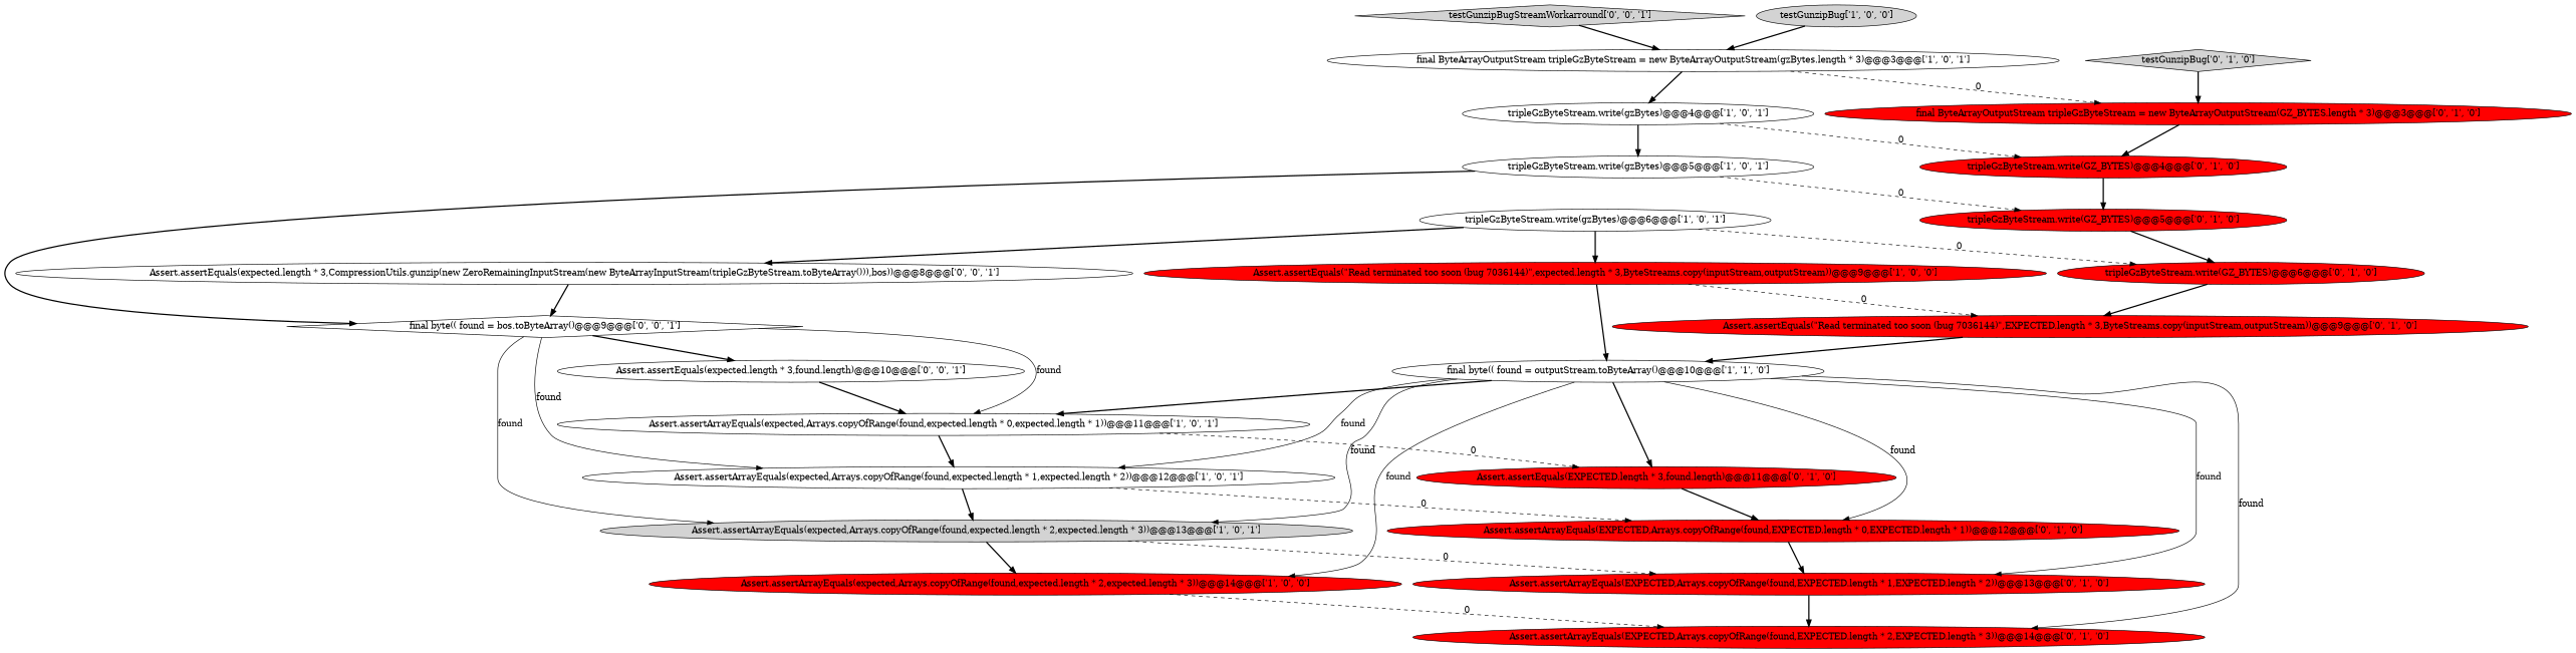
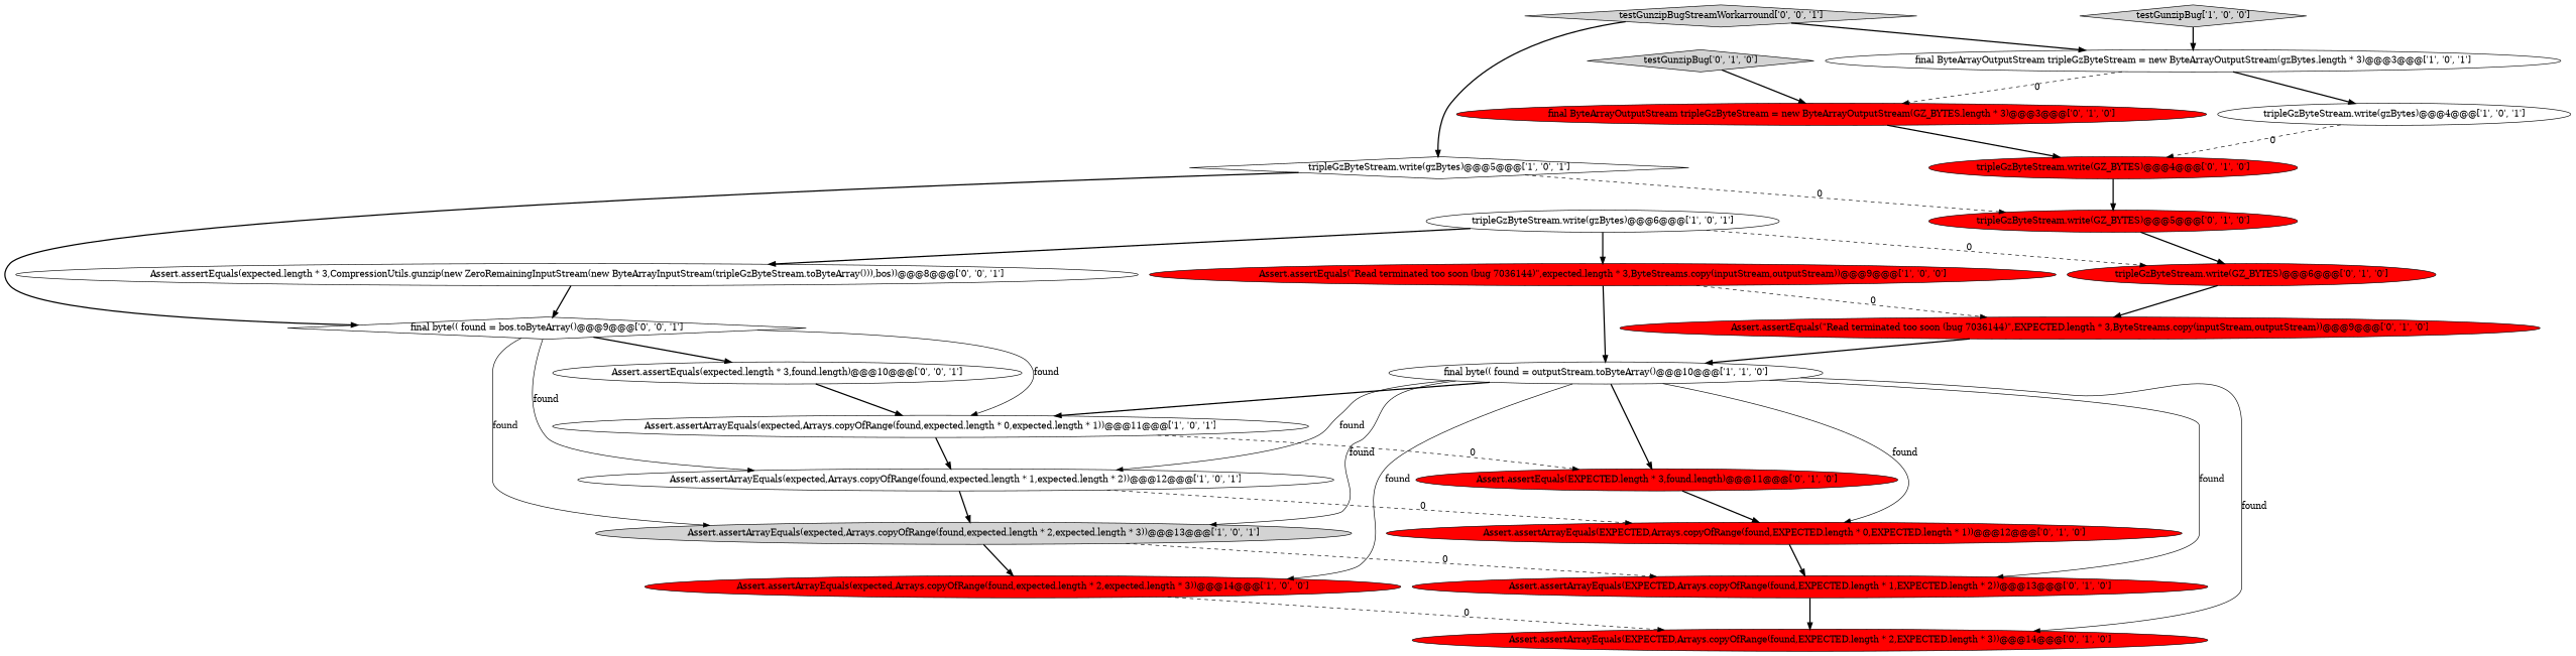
  digraph {
    node [fillcolor=red shape=ellipse style=filled]
    edge [style=bold]
    n1 [label="Assert.assertArrayEquals(EXPECTED,Arrays.copyOfRange(found,EXPECTED.length * 1,EXPECTED.length * 2))@@@13@@@['0', '1', '0']"]
    n2 [label="Assert.assertArrayEquals(EXPECTED,Arrays.copyOfRange(found,EXPECTED.length * 2,EXPECTED.length * 3))@@@14@@@['0', '1', '0']"]
    n3 [label="Assert.assertArrayEquals(expected,Arrays.copyOfRange(found,expected.length * 2,expected.length * 3))@@@14@@@['1', '0', '0']"]
    n4 [label="tripleGzByteStream.write(GZ_BYTES)@@@4@@@['0', '1', '0']"]
    n5 [label="tripleGzByteStream.write(GZ_BYTES)@@@5@@@['0', '1', '0']"]
    n6 [label="tripleGzByteStream.write(GZ_BYTES)@@@6@@@['0', '1', '0']"]
    n7 [fillcolor=lightgray label="Assert.assertArrayEquals(expected,Arrays.copyOfRange(found,expected.length * 2,expected.length * 3))@@@13@@@['1', '0', '1']"]
    n8 [label="Assert.assertEquals(\"Read terminated too soon (bug 7036144)\",EXPECTED.length * 3,ByteStreams.copy(inputStream,outputStream))@@@9@@@['0', '1', '0']"]
    n9 [fillcolor=white label="Assert.assertArrayEquals(expected,Arrays.copyOfRange(found,expected.length * 0,expected.length * 1))@@@11@@@['1', '0', '1']"]
    n10 [fillcolor=white label="Assert.assertArrayEquals(expected,Arrays.copyOfRange(found,expected.length * 1,expected.length * 2))@@@12@@@['1', '0', '1']"]
    n11 [label="Assert.assertEquals(EXPECTED.length * 3,found.length)@@@11@@@['0', '1', '0']"]
    n12 [label="Assert.assertArrayEquals(EXPECTED,Arrays.copyOfRange(found,EXPECTED.length * 0,EXPECTED.length * 1))@@@12@@@['0', '1', '0']"]
    n13 [fillcolor=white label="tripleGzByteStream.write(gzBytes)@@@4@@@['1', '0', '1']"]
-   n14 [fillcolor=white label="tripleGzByteStream.write(gzBytes)@@@5@@@['1', '0', '1']"]
+   n14 [fillcolor=white label="tripleGzByteStream.write(gzBytes)@@@5@@@['1', '0', '1']" shape=diamond]
    n15 [fillcolor=white label="final byte(( found = bos.toByteArray()@@@9@@@['0', '0', '1']" shape=diamond]
    n16 [label="final ByteArrayOutputStream tripleGzByteStream = new ByteArrayOutputStream(GZ_BYTES.length * 3)@@@3@@@['0', '1', '0']"]
    n17 [fillcolor=white label="tripleGzByteStream.write(gzBytes)@@@6@@@['1', '0', '1']"]
    n18 [label="Assert.assertEquals(\"Read terminated too soon (bug 7036144)\",expected.length * 3,ByteStreams.copy(inputStream,outputStream))@@@9@@@['1', '0', '0']"]
    n19 [fillcolor=white label="Assert.assertEquals(expected.length * 3,CompressionUtils.gunzip(new ZeroRemainingInputStream(new ByteArrayInputStream(tripleGzByteStream.toByteArray())),bos))@@@8@@@['0', '0', '1']"]
    n20 [fillcolor=white label="final byte(( found = outputStream.toByteArray()@@@10@@@['1', '1', '0']"]
    n21 [fillcolor=lightgray label="testGunzipBugStreamWorkarround['0', '0', '1']" shape=diamond]
    n22 [fillcolor=white label="final ByteArrayOutputStream tripleGzByteStream = new ByteArrayOutputStream(gzBytes.length * 3)@@@3@@@['1', '0', '1']"]
    n23 [fillcolor=lightgray label="testGunzipBug['0', '1', '0']" shape=diamond]
    n24 [fillcolor=white label="Assert.assertEquals(expected.length * 3,found.length)@@@10@@@['0', '0', '1']"]
-   n25 [fillcolor=lightgray label="testGunzipBug['1', '0', '0']"]
+   n25 [fillcolor=lightgray label="testGunzipBug['1', '0', '0']" shape=diamond]
    n1 -> n2
    n3 -> n2 [label=0 style=dashed]
    n4 -> n5
    n5 -> n6
    n6 -> n8
    n7 -> n1 [label=0 style=dashed]
    n7 -> n3
    n8 -> n20
    n9 -> n10
    n9 -> n11 [label=0 style=dashed]
    n10 -> n7
    n10 -> n12 [label=0 style=dashed]
    n11 -> n12
    n12 -> n1
    n13 -> n4 [label=0 style=dashed]
-   n13 -> n14
+   n21 -> n14
    n14 -> n5 [label=0 style=dashed]
    n14 -> n15
    n15 -> n7 [label=found style=solid]
    n15 -> n9 [label=found style=solid]
    n15 -> n10 [label=found style=solid]
    n15 -> n24
    n16 -> n4
    n17 -> n6 [label=0 style=dashed]
    n17 -> n18
    n17 -> n19
    n18 -> n8 [label=0 style=dashed]
    n18 -> n20
    n19 -> n15
    n20 -> n1 [label=found style=solid]
    n20 -> n2 [label=found style=solid]
    n20 -> n3 [label=found style=solid]
    n20 -> n7 [label=found style=solid]
    n20 -> n9
    n20 -> n10 [label=found style=solid]
    n20 -> n11
    n20 -> n12 [label=found style=solid]
    n21 -> n22
    n22 -> n13
    n22 -> n16 [label=0 style=dashed]
    n23 -> n16
    n24 -> n9
    n25 -> n22
  }
